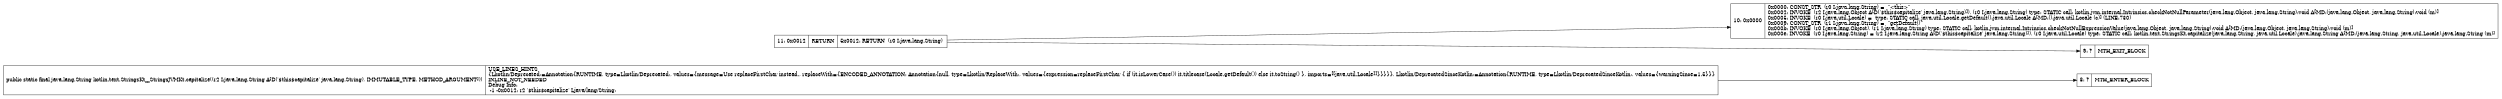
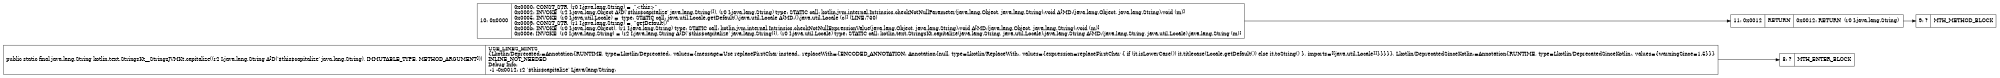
  digraph {
    rankdir=LR
    node [shape=record]
    n1 [label="{8\:\ ?|MTH_ENTER_BLOCK\l}"]
    n2 [label="{10\:\ 0x0000|0x0000: CONST_STR  (r0 I:java.lang.String) =  \"\<this\>\" \l0x0002: INVOKE  (r2 I:java.lang.Object A[D('$this$capitalize' java.lang.String)]), (r0 I:java.lang.String) type: STATIC call: kotlin.jvm.internal.Intrinsics.checkNotNullParameter(java.lang.Object, java.lang.String):void A[MD:(java.lang.Object, java.lang.String):void (m)]\l0x0005: INVOKE  (r0 I:java.util.Locale) =  type: STATIC call: java.util.Locale.getDefault():java.util.Locale A[MD:():java.util.Locale (c)] (LINE:730)\l0x0009: CONST_STR  (r1 I:java.lang.String) =  \"getDefault()\" \l0x000b: INVOKE  (r0 I:java.lang.Object), (r1 I:java.lang.String) type: STATIC call: kotlin.jvm.internal.Intrinsics.checkNotNullExpressionValue(java.lang.Object, java.lang.String):void A[MD:(java.lang.Object, java.lang.String):void (m)]\l0x000e: INVOKE  (r0 I:java.lang.String) = (r2 I:java.lang.String A[D('$this$capitalize' java.lang.String)]), (r0 I:java.util.Locale) type: STATIC call: kotlin.text.StringsKt.capitalize(java.lang.String, java.util.Locale):java.lang.String A[MD:(java.lang.String, java.util.Locale):java.lang.String (m)]\l}"]
-   n3 [label="{11\:\ 0x0012|RETURN\l|5x0012: RETURN  (r0 I:java.lang.String) \l}"]
-   n4 [label="{9\:\ ?|MTH_EXIT_BLOCK\l}"]
+   n3 [label="{11\:\ 0x0012|RETURN\l|0x0012: RETURN  (r0 I:java.lang.String) \l}"]
+   n4 [label="{9\:\ ?|MTH_METHOD_BLOCK\l}"]
    n5 [label="{public static final java.lang.String kotlin.text.StringsKt__StringsJVMKt.capitalize((r2 I:java.lang.String A[D('$this$capitalize' java.lang.String), IMMUTABLE_TYPE, METHOD_ARGUMENT]))  | USE_LINES_HINTS\l\{Lkotlin\/Deprecated;=Annotation\{RUNTIME, type=Lkotlin\/Deprecated;, values=\{message=Use replaceFirstChar instead., replaceWith=\{ENCODED_ANNOTATION: Annotation\{null, type=Lkotlin\/ReplaceWith;, values=\{expression=replaceFirstChar \{ if (it.isLowerCase()) it.titlecase(Locale.getDefault()) else it.toString() \}, imports=[[java.util.Locale]]\}\}\}\}\}, Lkotlin\/DeprecatedSinceKotlin;=Annotation\{RUNTIME, type=Lkotlin\/DeprecatedSinceKotlin;, values=\{warningSince=1.5\}\}\}\lINLINE_NOT_NEEDED\lDebug Info:\l  \-1 \-0x0012: r2 '$this$capitalize' Ljava\/lang\/String;\l}"]
-   n3 -> n2
+   n2 -> n3
    n3 -> n4
    n5 -> n1
  }
